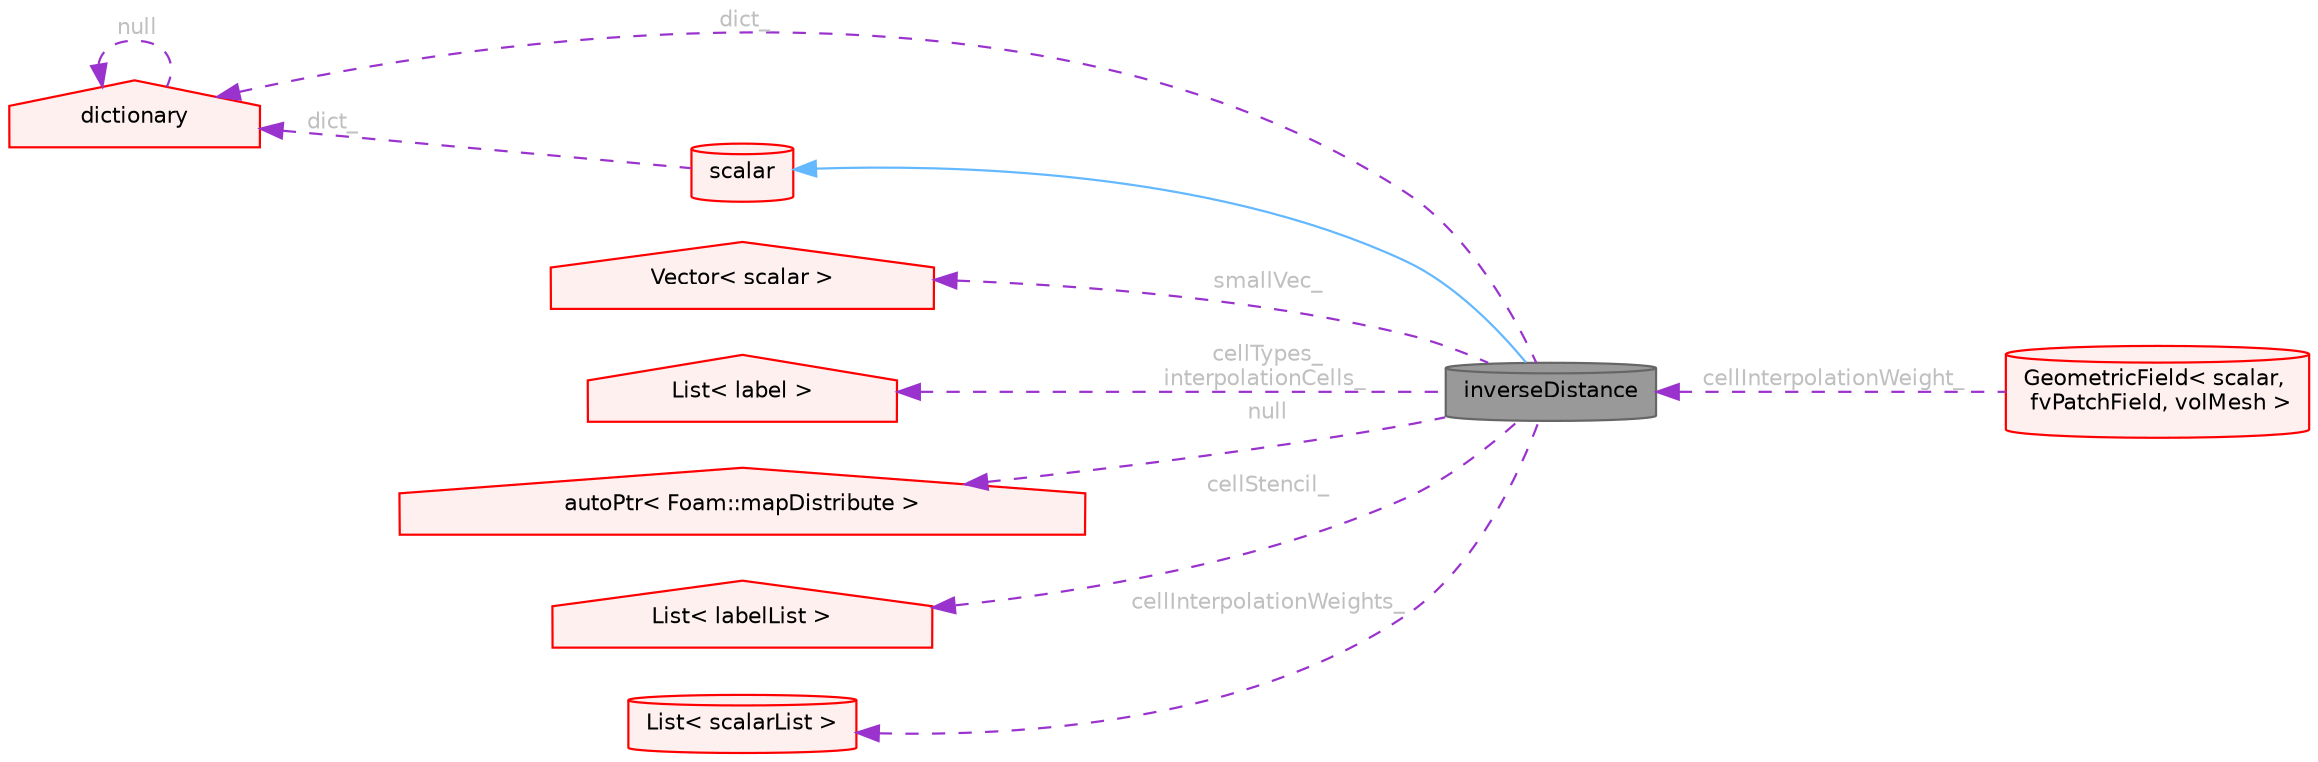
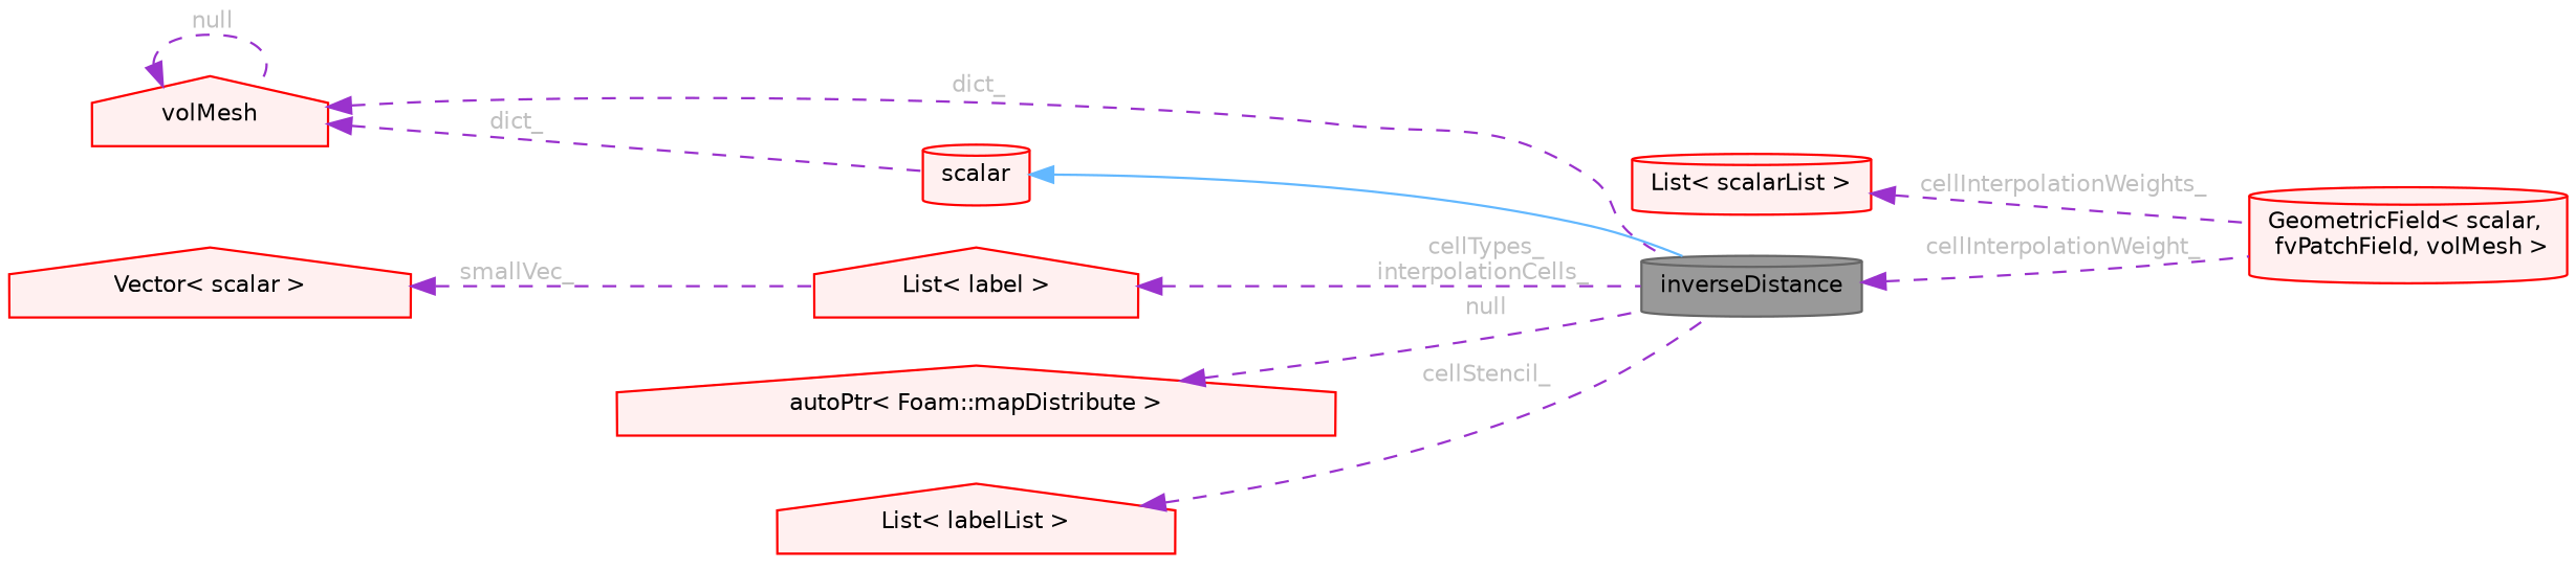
  digraph {
    rankdir=LR
    node [color=red fillcolor="#FFF0F0" fontname=Helvetica fontsize=10 shape=house style=filled]
    edge [color=darkorchid3 dir=back fontcolor=grey fontname=Helvetica fontsize=10 labelfontname=Helvetica labelfontsize=10 style=dashed]
    n1 [color=gray40 fillcolor=grey60 fontcolor=black height=0.2 label=inverseDistance shape=cylinder width=0.4]
    n2 [height=0.2 label="GeometricField\< scalar,\l fvPatchField, volMesh \>" shape=cylinder width=0.4]
    n3 [height=0.2 label=scalar shape=cylinder width=0.4]
-   n4 [height=0.2 label=dictionary width=0.4]
+   n4 [height=0.2 label=volMesh width=0.4]
    n5 [height=0.2 label="Vector\< scalar \>" width=0.4]
    n6 [height=0.2 label="List\< label \>" width=0.4]
    n7 [height=0.2 label="autoPtr\< Foam::mapDistribute \>" width=0.4]
    n8 [height=0.2 label="List\< labelList \>" width=0.4]
    n9 [height=0.2 label="List\< scalarList \>" shape=cylinder width=0.4]
    n1 -> n2 [label=" cellInterpolationWeight_"]
    n3 -> n1 [color=steelblue1 style=solid fontcolor=""]
    n4 -> n1 [label=" dict_"]
    n4 -> n3 [label=" dict_"]
    n4 -> n4 [label=" null"]
-   n5 -> n1 [label=" smallVec_"]
+   n5 -> n6 [label=" smallVec_"]
    n6 -> n1 [label=" cellTypes_\ninterpolationCells_"]
    n7 -> n1 [label=" null"]
    n8 -> n1 [label=" cellStencil_"]
-   n9 -> n1 [label=" cellInterpolationWeights_"]
+   n9 -> n2 [label=" cellInterpolationWeights_"]
  }
